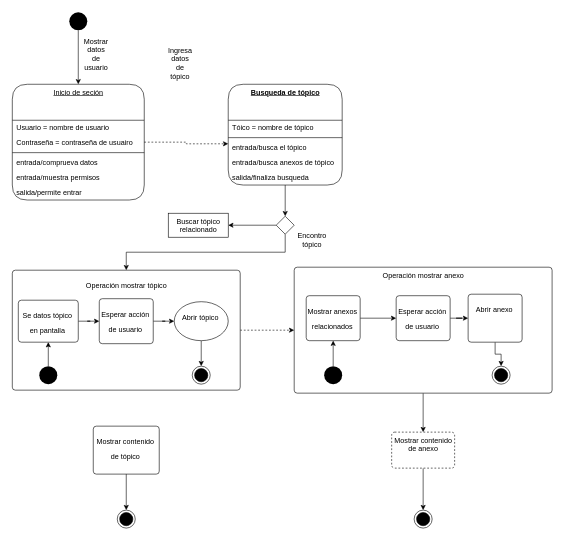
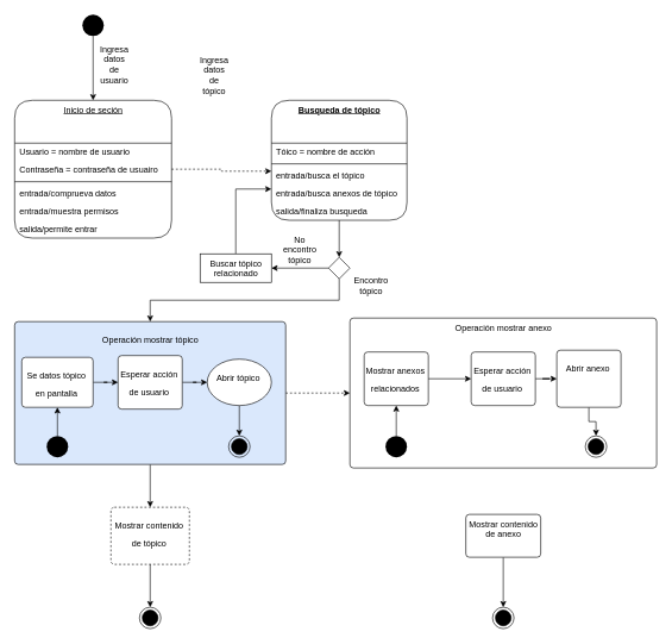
  <mxCell id="0" />
  <mxCell id="1" parent="0" />
  <mxCell id="2" style="edgeStyle=orthogonalEdgeStyle;rounded=0;orthogonalLoop=1;jettySize=auto;html=1;entryX=0.5;entryY=0;entryDx=0;entryDy=0;" edge="1" parent="1" source="3" target="9"><mxGeometry relative="1" as="geometry" /></mxCell>
  <mxCell id="3" value="" style="ellipse;fillColor=#000000;strokeColor=none;" vertex="1" parent="1"><mxGeometry x="115" y="20" width="30" height="30" as="geometry" /></mxCell>
  <mxCell id="4" value="" style="ellipse;html=1;shape=endState;fillColor=#000000;strokeColor=#000000;" vertex="1" parent="1"><mxGeometry x="195" y="850" width="30" height="30" as="geometry" /></mxCell>
  <mxCell id="5" style="edgeStyle=orthogonalEdgeStyle;rounded=0;orthogonalLoop=1;jettySize=auto;html=1;entryX=0;entryY=0.5;entryDx=0;entryDy=0;dashed=1;" edge="1" parent="1" source="7" target="27"><mxGeometry relative="1" as="geometry" /></mxCell>
- <mxCell id="7" value="&lt;p class=&quot;MsoNormal&quot;&gt;Operación mostrar tópico&lt;/p&gt;" style="html=1;align=center;verticalAlign=top;rounded=1;absoluteArcSize=1;arcSize=10;dashed=0;" vertex="1" parent="1"><mxGeometry x="20" y="450" width="380" height="200" as="geometry" /></mxCell>
+ <mxCell id="6" style="edgeStyle=orthogonalEdgeStyle;rounded=0;orthogonalLoop=1;jettySize=auto;html=1;entryX=0.5;entryY=0;entryDx=0;entryDy=0;" edge="1" parent="1" source="7" target="38"><mxGeometry relative="1" as="geometry" /></mxCell>
+ <mxCell id="7" value="&lt;p class=&quot;MsoNormal&quot;&gt;Operación mostrar tópico&lt;/p&gt;" style="html=1;align=center;verticalAlign=top;rounded=1;absoluteArcSize=1;arcSize=10;dashed=0;fillColor=#dae8fc;" vertex="1" parent="1"><mxGeometry x="20" y="450" width="380" height="200" as="geometry" /></mxCell>
  <mxCell id="8" style="edgeStyle=orthogonalEdgeStyle;rounded=0;orthogonalLoop=1;jettySize=auto;html=1;entryX=0;entryY=0.25;entryDx=0;entryDy=0;dashed=1;" edge="1" parent="1" source="9" target="19"><mxGeometry relative="1" as="geometry" /></mxCell>
  <mxCell id="9" value="Inicio de seción" style="swimlane;fontStyle=4;align=center;verticalAlign=top;childLayout=stackLayout;horizontal=1;startSize=60;horizontalStack=0;resizeParent=1;resizeParentMax=0;resizeLast=0;collapsible=0;marginBottom=0;html=1;rounded=1;absoluteArcSize=1;arcSize=50;" vertex="1" parent="1"><mxGeometry x="20" y="140" width="220" height="193" as="geometry" /></mxCell>
  <mxCell id="10" value="Usuario = nombre de usuario" style="fillColor=none;strokeColor=none;align=left;verticalAlign=middle;spacingLeft=5;" vertex="1" parent="9"><mxGeometry y="60" width="220" height="25" as="geometry" /></mxCell>
  <mxCell id="11" value="Contraseña = contraseña de usuairo" style="fillColor=none;strokeColor=none;align=left;verticalAlign=middle;spacingLeft=5;" vertex="1" parent="9"><mxGeometry y="85" width="220" height="25" as="geometry" /></mxCell>
  <mxCell id="12" value="" style="line;strokeWidth=1;fillColor=none;align=left;verticalAlign=middle;spacingTop=-1;spacingLeft=3;spacingRight=3;rotatable=0;labelPosition=right;points=[];portConstraint=eastwest;" vertex="1" parent="9"><mxGeometry y="110" width="220" height="8" as="geometry" /></mxCell>
  <mxCell id="13" value="entrada/comprueva datos" style="fillColor=none;strokeColor=none;align=left;verticalAlign=middle;spacingLeft=5;" vertex="1" parent="9"><mxGeometry y="118" width="220" height="25" as="geometry" /></mxCell>
  <mxCell id="14" value="entrada/muestra permisos" style="fillColor=none;strokeColor=none;align=left;verticalAlign=middle;spacingLeft=5;" vertex="1" parent="9"><mxGeometry y="143" width="220" height="25" as="geometry" /></mxCell>
  <mxCell id="15" value="salida/permite entrar" style="fillColor=none;strokeColor=none;align=left;verticalAlign=middle;spacingLeft=5;" vertex="1" parent="9"><mxGeometry y="168" width="220" height="25" as="geometry" /></mxCell>
  <mxCell id="16" value="&lt;span style=&quot;font-weight: 700&quot;&gt;Busqueda de tópico&lt;/span&gt;" style="swimlane;fontStyle=4;align=center;verticalAlign=top;childLayout=stackLayout;horizontal=1;startSize=60;horizontalStack=0;resizeParent=1;resizeParentMax=0;resizeLast=0;collapsible=0;marginBottom=0;html=1;rounded=1;absoluteArcSize=1;arcSize=50;" vertex="1" parent="1"><mxGeometry x="380" y="140" width="190" height="168" as="geometry" /></mxCell>
- <mxCell id="17" value="Tóico = nombre de tópico" style="fillColor=none;strokeColor=none;align=left;verticalAlign=middle;spacingLeft=5;" vertex="1" parent="16"><mxGeometry y="60" width="190" height="25" as="geometry" /></mxCell>
+ <mxCell id="17" value="Tóico = nombre de acción" style="fillColor=none;strokeColor=none;align=left;verticalAlign=middle;spacingLeft=5;" vertex="1" parent="16"><mxGeometry y="60" width="190" height="25" as="geometry" /></mxCell>
  <mxCell id="18" value="" style="line;strokeWidth=1;fillColor=none;align=left;verticalAlign=middle;spacingTop=-1;spacingLeft=3;spacingRight=3;rotatable=0;labelPosition=right;points=[];portConstraint=eastwest;" vertex="1" parent="16"><mxGeometry y="85" width="190" height="8" as="geometry" /></mxCell>
  <mxCell id="19" value="entrada/busca el tópico" style="fillColor=none;strokeColor=none;align=left;verticalAlign=middle;spacingLeft=5;" vertex="1" parent="16"><mxGeometry y="93" width="190" height="25" as="geometry" /></mxCell>
  <mxCell id="20" value="entrada/busca anexos de tópico" style="fillColor=none;strokeColor=none;align=left;verticalAlign=middle;spacingLeft=5;" vertex="1" parent="16"><mxGeometry y="118" width="190" height="25" as="geometry" /></mxCell>
  <mxCell id="21" value="salida/finaliza busqueda" style="fillColor=none;strokeColor=none;align=left;verticalAlign=middle;spacingLeft=5;" vertex="1" parent="16"><mxGeometry y="143" width="190" height="25" as="geometry" /></mxCell>
  <mxCell id="22" style="edgeStyle=orthogonalEdgeStyle;rounded=0;orthogonalLoop=1;jettySize=auto;html=1;exitX=0.5;exitY=1;exitDx=0;exitDy=0;entryX=0.5;entryY=0;entryDx=0;entryDy=0;" edge="1" parent="1" source="24" target="7"><mxGeometry relative="1" as="geometry" /></mxCell>
  <mxCell id="23" style="edgeStyle=orthogonalEdgeStyle;rounded=0;orthogonalLoop=1;jettySize=auto;html=1;entryX=1;entryY=0.5;entryDx=0;entryDy=0;" edge="1" parent="1" source="24" target="55"><mxGeometry relative="1" as="geometry" /></mxCell>
  <mxCell id="24" value="" style="rhombus;" vertex="1" parent="1"><mxGeometry x="460" y="360" width="30" height="30" as="geometry" /></mxCell>
  <mxCell id="25" style="edgeStyle=orthogonalEdgeStyle;rounded=0;orthogonalLoop=1;jettySize=auto;html=1;entryX=0.5;entryY=0;entryDx=0;entryDy=0;" edge="1" parent="1" source="21" target="24"><mxGeometry relative="1" as="geometry" /></mxCell>
- <mxCell id="26" style="edgeStyle=orthogonalEdgeStyle;rounded=0;orthogonalLoop=1;jettySize=auto;html=1;entryX=0.5;entryY=0;entryDx=0;entryDy=0;" edge="1" parent="1" source="27" target="49"><mxGeometry relative="1" as="geometry" /></mxCell>
  <mxCell id="27" value="Operación mostrar anexo" style="html=1;align=center;verticalAlign=top;rounded=1;absoluteArcSize=1;arcSize=10;dashed=0;" vertex="1" parent="1"><mxGeometry x="490" y="445" width="430" height="210" as="geometry" /></mxCell>
  <mxCell id="28" style="edgeStyle=orthogonalEdgeStyle;rounded=0;orthogonalLoop=1;jettySize=auto;html=1;" edge="1" parent="1" source="29" target="31"><mxGeometry relative="1" as="geometry" /></mxCell>
  <mxCell id="29" value="&lt;p class=&quot;MsoNormal&quot;&gt;Se datos tópico&amp;nbsp;&lt;/p&gt;&lt;p class=&quot;MsoNormal&quot;&gt;en pantalla&amp;nbsp;&lt;/p&gt;" style="html=1;align=center;verticalAlign=top;rounded=1;absoluteArcSize=1;arcSize=10;dashed=0;" vertex="1" parent="1"><mxGeometry x="30" y="500" width="100" height="70" as="geometry" /></mxCell>
  <mxCell id="30" style="edgeStyle=orthogonalEdgeStyle;rounded=0;orthogonalLoop=1;jettySize=auto;html=1;" edge="1" parent="1" source="31" target="33"><mxGeometry relative="1" as="geometry" /></mxCell>
  <mxCell id="31" value="&lt;p class=&quot;MsoNormal&quot;&gt;Esperar acción&amp;nbsp;&lt;/p&gt;&lt;p class=&quot;MsoNormal&quot;&gt;de usuario&amp;nbsp;&lt;/p&gt;" style="html=1;align=center;verticalAlign=top;rounded=1;absoluteArcSize=1;arcSize=10;dashed=0;" vertex="1" parent="1"><mxGeometry x="165" y="497.5" width="90" height="75" as="geometry" /></mxCell>
  <mxCell id="32" style="edgeStyle=orthogonalEdgeStyle;rounded=0;orthogonalLoop=1;jettySize=auto;html=1;entryX=0.5;entryY=0;entryDx=0;entryDy=0;" edge="1" parent="1" source="33" target="36"><mxGeometry relative="1" as="geometry" /></mxCell>
  <mxCell id="33" value="&lt;p class=&quot;MsoNormal&quot;&gt;Abrir tópico&amp;nbsp;&lt;/p&gt;" style="ellipse;html=1;align=center;verticalAlign=top;absoluteArcSize=1;arcSize=20;dashed=0;" vertex="1" parent="1"><mxGeometry x="290" y="502.5" width="90" height="65" as="geometry" /></mxCell>
  <mxCell id="34" style="edgeStyle=orthogonalEdgeStyle;rounded=0;orthogonalLoop=1;jettySize=auto;html=1;entryX=0.5;entryY=1;entryDx=0;entryDy=0;" edge="1" parent="1" source="35" target="29"><mxGeometry relative="1" as="geometry" /></mxCell>
  <mxCell id="35" value="" style="ellipse;fillColor=#000000;strokeColor=none;" vertex="1" parent="1"><mxGeometry x="65" y="610" width="30" height="30" as="geometry" /></mxCell>
  <mxCell id="36" value="" style="ellipse;html=1;shape=endState;fillColor=#000000;strokeColor=#000000;" vertex="1" parent="1"><mxGeometry x="320" y="610" width="30" height="30" as="geometry" /></mxCell>
  <mxCell id="37" style="edgeStyle=orthogonalEdgeStyle;rounded=0;orthogonalLoop=1;jettySize=auto;html=1;entryX=0.5;entryY=0;entryDx=0;entryDy=0;" edge="1" parent="1" source="38" target="4"><mxGeometry relative="1" as="geometry" /></mxCell>
- <mxCell id="38" value="&lt;p class=&quot;MsoNormal&quot;&gt;Mostrar contenido&amp;nbsp;&lt;/p&gt;&lt;p class=&quot;MsoNormal&quot;&gt;de tópico&amp;nbsp;&lt;/p&gt;" style="html=1;align=center;verticalAlign=top;rounded=1;absoluteArcSize=1;arcSize=10;dashed=0;" vertex="1" parent="1"><mxGeometry x="155" y="710" width="110" height="80" as="geometry" /></mxCell>
+ <mxCell id="38" value="&lt;p class=&quot;MsoNormal&quot;&gt;Mostrar contenido&amp;nbsp;&lt;/p&gt;&lt;p class=&quot;MsoNormal&quot;&gt;de tópico&amp;nbsp;&lt;/p&gt;" style="html=1;align=center;verticalAlign=top;rounded=1;absoluteArcSize=1;arcSize=10;dashed=1;" vertex="1" parent="1"><mxGeometry x="155" y="710" width="110" height="80" as="geometry" /></mxCell>
  <mxCell id="39" style="edgeStyle=orthogonalEdgeStyle;rounded=0;orthogonalLoop=1;jettySize=auto;html=1;entryX=0;entryY=0.5;entryDx=0;entryDy=0;" edge="1" parent="1" source="40" target="42"><mxGeometry relative="1" as="geometry" /></mxCell>
  <mxCell id="40" value="&lt;p class=&quot;MsoNormal&quot;&gt;Mostrar anexos&amp;nbsp;&lt;/p&gt;&lt;p class=&quot;MsoNormal&quot;&gt;relacionados&amp;nbsp;&lt;/p&gt;" style="html=1;align=center;verticalAlign=top;rounded=1;absoluteArcSize=1;arcSize=10;dashed=0;" vertex="1" parent="1"><mxGeometry x="510" y="492.5" width="90" height="75" as="geometry" /></mxCell>
  <mxCell id="41" style="edgeStyle=orthogonalEdgeStyle;rounded=0;orthogonalLoop=1;jettySize=auto;html=1;" edge="1" parent="1" source="42" target="44"><mxGeometry relative="1" as="geometry" /></mxCell>
  <mxCell id="42" value="&lt;p class=&quot;MsoNormal&quot;&gt;Esperar acción&amp;nbsp;&lt;/p&gt;&lt;p class=&quot;MsoNormal&quot;&gt;de usuario&amp;nbsp;&lt;/p&gt;" style="html=1;align=center;verticalAlign=top;rounded=1;absoluteArcSize=1;arcSize=10;dashed=0;" vertex="1" parent="1"><mxGeometry x="660" y="492.5" width="90" height="75" as="geometry" /></mxCell>
  <mxCell id="43" style="edgeStyle=orthogonalEdgeStyle;rounded=0;orthogonalLoop=1;jettySize=auto;html=1;entryX=0.5;entryY=0;entryDx=0;entryDy=0;" edge="1" parent="1" source="44" target="47"><mxGeometry relative="1" as="geometry" /></mxCell>
  <mxCell id="44" value="&lt;p class=&quot;MsoNormal&quot;&gt;Abrir anexo&amp;nbsp;&lt;/p&gt;" style="html=1;align=center;verticalAlign=top;rounded=1;absoluteArcSize=1;arcSize=10;dashed=0;" vertex="1" parent="1"><mxGeometry x="780" y="490" width="90" height="80" as="geometry" /></mxCell>
  <mxCell id="45" style="edgeStyle=orthogonalEdgeStyle;rounded=0;orthogonalLoop=1;jettySize=auto;html=1;entryX=0.5;entryY=1;entryDx=0;entryDy=0;" edge="1" parent="1" source="46" target="40"><mxGeometry relative="1" as="geometry" /></mxCell>
  <mxCell id="46" value="" style="ellipse;fillColor=#000000;strokeColor=none;" vertex="1" parent="1"><mxGeometry x="540" y="610" width="30" height="30" as="geometry" /></mxCell>
  <mxCell id="47" value="" style="ellipse;html=1;shape=endState;fillColor=#000000;strokeColor=#000000;" vertex="1" parent="1"><mxGeometry x="820" y="610" width="30" height="30" as="geometry" /></mxCell>
  <mxCell id="48" style="edgeStyle=orthogonalEdgeStyle;rounded=0;orthogonalLoop=1;jettySize=auto;html=1;entryX=0.5;entryY=0;entryDx=0;entryDy=0;" edge="1" parent="1" source="49" target="50"><mxGeometry relative="1" as="geometry" /></mxCell>
- <mxCell id="49" value="Mostrar contenido&lt;br&gt;de anexo" style="html=1;align=center;verticalAlign=top;rounded=1;absoluteArcSize=1;arcSize=10;dashed=1;" vertex="1" parent="1"><mxGeometry x="652.5" y="720" width="105" height="60" as="geometry" /></mxCell>
+ <mxCell id="49" value="Mostrar contenido&lt;br&gt;de anexo" style="html=1;align=center;verticalAlign=top;rounded=1;absoluteArcSize=1;arcSize=10;dashed=0;" vertex="1" parent="1"><mxGeometry x="652.5" y="720" width="105" height="60" as="geometry" /></mxCell>
  <mxCell id="50" value="" style="ellipse;html=1;shape=endState;fillColor=#000000;strokeColor=#000000;" vertex="1" parent="1"><mxGeometry x="690" y="850" width="30" height="30" as="geometry" /></mxCell>
- <mxCell id="51" value="Mostrar datos de usuario" style="text;html=1;strokeColor=none;fillColor=none;align=center;verticalAlign=middle;whiteSpace=wrap;rounded=0;" vertex="1" parent="1"><mxGeometry x="140" y="80" width="40" height="20" as="geometry" /></mxCell>
+ <mxCell id="51" value="Ingresa datos de usuario" style="text;html=1;strokeColor=none;fillColor=none;align=center;verticalAlign=middle;whiteSpace=wrap;rounded=0;" vertex="1" parent="1"><mxGeometry x="140" y="80" width="40" height="20" as="geometry" /></mxCell>
  <mxCell id="52" value="Ingresa datos de tópico" style="text;html=1;strokeColor=none;fillColor=none;align=center;verticalAlign=middle;whiteSpace=wrap;rounded=0;" vertex="1" parent="1"><mxGeometry x="280" y="95" width="40" height="20" as="geometry" /></mxCell>
  <mxCell id="53" value="Encontro tópico" style="text;html=1;strokeColor=none;fillColor=none;align=center;verticalAlign=middle;whiteSpace=wrap;rounded=0;" vertex="1" parent="1"><mxGeometry x="500" y="390" width="40" height="20" as="geometry" /></mxCell>
+ <mxCell id="54" style="edgeStyle=orthogonalEdgeStyle;rounded=0;orthogonalLoop=1;jettySize=auto;html=1;entryX=0;entryY=0.25;entryDx=0;entryDy=0;" edge="1" parent="1" source="55" target="20"><mxGeometry relative="1" as="geometry" /></mxCell>
  <mxCell id="55" value="Buscar tópico &lt;br&gt;relacionado" style="html=1;align=center;verticalAlign=top;absoluteArcSize=1;arcSize=10;dashed=0;rounded=0;" vertex="1" parent="1"><mxGeometry x="280" y="355" width="100" height="40" as="geometry" /></mxCell>
+ <mxCell id="56" value="No encontro tópico" style="text;html=1;strokeColor=none;fillColor=none;align=center;verticalAlign=middle;whiteSpace=wrap;rounded=0;" vertex="1" parent="1"><mxGeometry x="400" y="340" width="40" height="20" as="geometry" /></mxCell>
